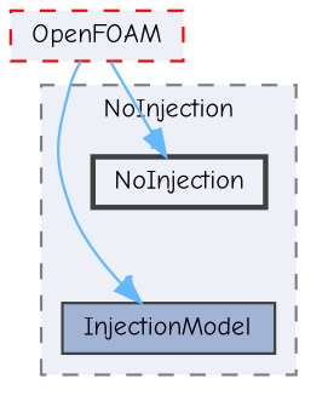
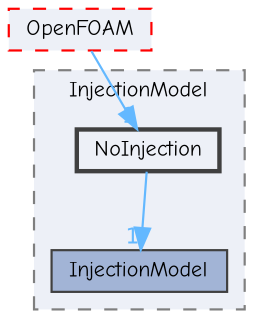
  digraph {
    compound=true
    fontname="Comic Neue"
    node [color=grey25 fillcolor="#edf0f7" fontname="Comic Neue" fontsize=10 shape=box]
    edge [color=steelblue1 fontcolor=steelblue1 fontname="Comic Neue" fontsize=10 headlabel=1 labeldistance=1.5 labelfontname=Helvetica labelfontsize=10]
    n1 [fillcolor="#a2b4d6" height=0.2 label=InjectionModel style=filled width=0.4]
    n2 [height=0.2 label=NoInjection style="filled,bold" width=0.4]
    n3 [color=red height=0.2 label=OpenFOAM style="filled,dashed" width=0.4]
    subgraph cluster_1 {
      bgcolor="#edf0f7"
      fontsize=10
-     label=NoInjection
+     label=InjectionModel
      pencolor=grey50
      style="filled,dashed"
      n1
      n2
    }
-   n3 -> n1
+   n2 -> n1
    n3 -> n2
  }
